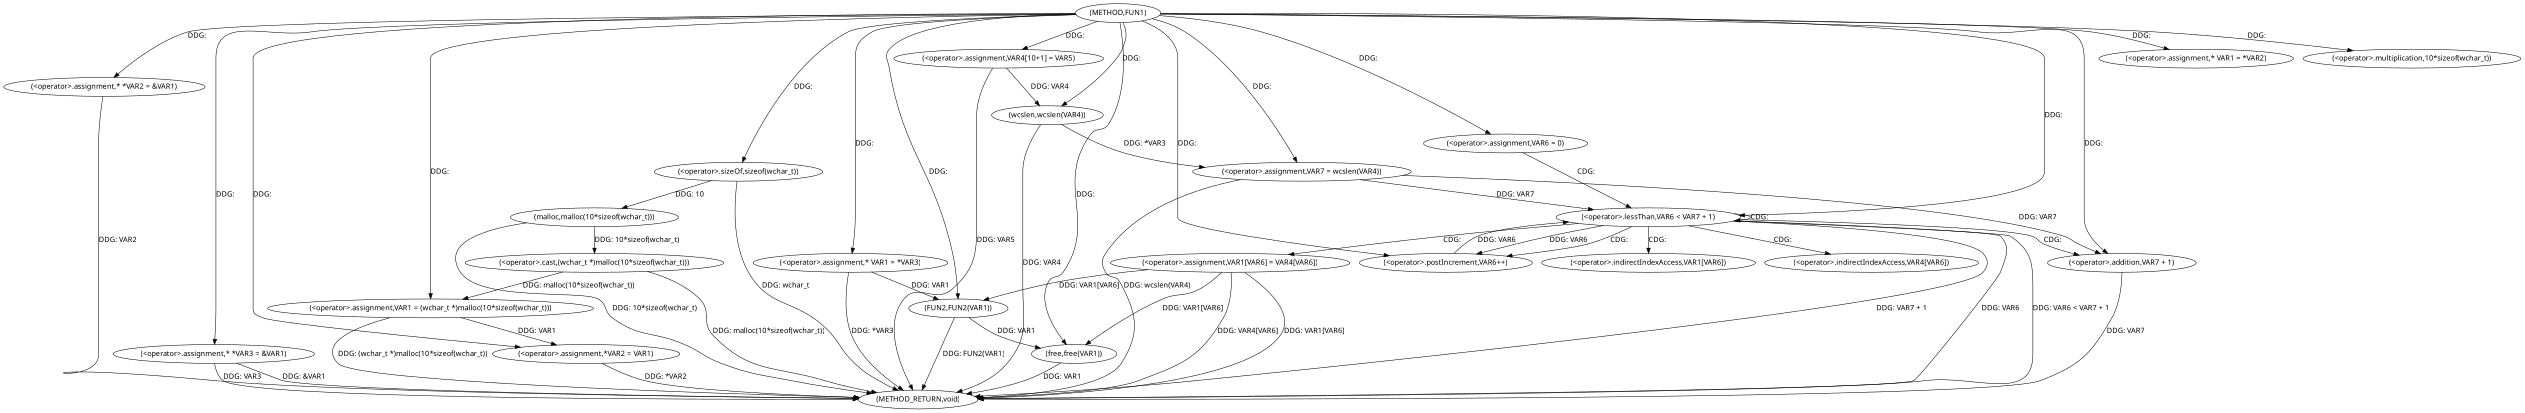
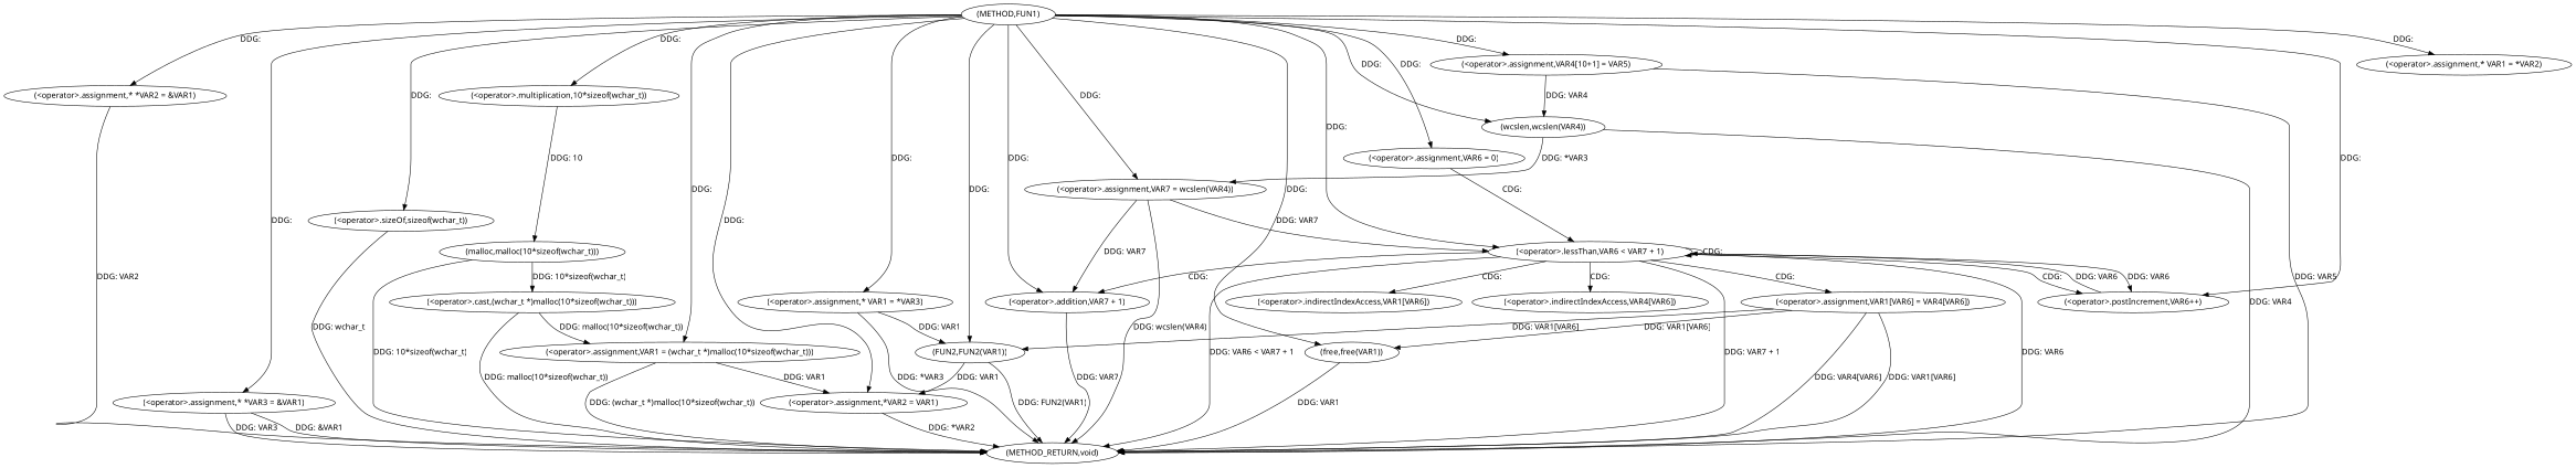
  digraph {
    fontname="Noto Sans"
    node [fontname="Noto Sans"]
    edge [fontname="Noto Sans"]
    n1 [label="(METHOD,FUN1)"]
    n2 [label="(<operator>.assignment,* *VAR2 = &VAR1)"]
    n3 [label="(<operator>.assignment,* *VAR3 = &VAR1)"]
    n4 [label="(<operator>.assignment,* VAR1 = *VAR2)"]
    n5 [label="(<operator>.assignment,VAR1 = (wchar_t *)malloc(10*sizeof(wchar_t)))"]
    n6 [label="(<operator>.multiplication,10*sizeof(wchar_t))"]
    n7 [label="(<operator>.sizeOf,sizeof(wchar_t))"]
    n8 [label="(<operator>.assignment,*VAR2 = VAR1)"]
    n9 [label="(<operator>.assignment,* VAR1 = *VAR3)"]
    n10 [label="(<operator>.assignment,VAR4[10+1] = VAR5)"]
    n11 [label="(<operator>.assignment,VAR7 = wcslen(VAR4))"]
    n12 [label="(wcslen,wcslen(VAR4))"]
    n13 [label="(<operator>.assignment,VAR6 = 0)"]
    n14 [label="(<operator>.lessThan,VAR6 < VAR7 + 1)"]
    n15 [label="(<operator>.addition,VAR7 + 1)"]
    n16 [label="(<operator>.postIncrement,VAR6++)"]
    n17 [label="(FUN2,FUN2(VAR1))"]
    n18 [label="(free,free(VAR1))"]
    n19 [label="(METHOD_RETURN,void)"]
    n20 [label="(malloc,malloc(10*sizeof(wchar_t)))"]
    n21 [label="(<operator>.assignment,VAR1[VAR6] = VAR4[VAR6])"]
    n22 [label="(<operator>.indirectIndexAccess,VAR1[VAR6])"]
    n23 [label="(<operator>.indirectIndexAccess,VAR4[VAR6])"]
    n24 [label="(<operator>.cast,(wchar_t *)malloc(10*sizeof(wchar_t)))"]
    n1 -> n2 [label="DDG: "]
    n1 -> n3 [label="DDG: "]
    n1 -> n4 [label="DDG: "]
    n1 -> n5 [label="DDG: "]
    n1 -> n6 [label="DDG: "]
    n1 -> n7 [label="DDG: "]
    n1 -> n8 [label="DDG: "]
    n1 -> n9 [label="DDG: "]
    n1 -> n10 [label="DDG: "]
    n1 -> n11 [label="DDG: "]
    n1 -> n12 [label="DDG: "]
    n1 -> n13 [label="DDG: "]
    n1 -> n14 [label="DDG: "]
    n1 -> n15 [label="DDG: "]
    n1 -> n16 [label="DDG: "]
    n1 -> n17 [label="DDG: "]
    n1 -> n18 [label="DDG: "]
    n2 -> n19 [label="DDG: VAR2"]
    n3 -> n19 [label="DDG: VAR3"]
    n3 -> n19 [label="DDG: &VAR1"]
    n5 -> n8 [label="DDG: VAR1"]
    n5 -> n19 [label="DDG: (wchar_t *)malloc(10*sizeof(wchar_t))"]
-   n7 -> n20 [label="DDG: 10"]
+   n6 -> n20 [label="DDG: 10"]
    n7 -> n19 [label="DDG: wchar_t"]
    n8 -> n19 [label="DDG: *VAR2"]
    n9 -> n17 [label="DDG: VAR1"]
    n9 -> n19 [label="DDG: *VAR3"]
    n10 -> n12 [label="DDG: VAR4"]
    n10 -> n19 [label="DDG: VAR5"]
    n11 -> n14 [label="DDG: VAR7"]
    n11 -> n15 [label="DDG: VAR7"]
    n11 -> n19 [label="DDG: wcslen(VAR4)"]
    n12 -> n11 [label="DDG: *VAR3"]
    n12 -> n19 [label="DDG: VAR4"]
    n13 -> n14 [label="CDG: "]
    n14 -> n14 [label="CDG: "]
    n14 -> n15 [label="CDG: "]
    n14 -> n16 [label="DDG: VAR6"]
    n14 -> n16 [label="CDG: "]
    n14 -> n19 [label="DDG: VAR6"]
    n14 -> n19 [label="DDG: VAR6 < VAR7 + 1"]
    n14 -> n19 [label="DDG: VAR7 + 1"]
    n14 -> n21 [label="CDG: "]
    n14 -> n22 [label="CDG: "]
    n14 -> n23 [label="CDG: "]
    n15 -> n19 [label="DDG: VAR7"]
    n16 -> n14 [label="DDG: VAR6"]
-   n17 -> n18 [label="DDG: VAR1"]
+   n17 -> n8 [label="DDG: VAR1"]
    n17 -> n19 [label="DDG: FUN2(VAR1)"]
    n18 -> n19 [label="DDG: VAR1"]
    n20 -> n19 [label="DDG: 10*sizeof(wchar_t)"]
    n20 -> n24 [label="DDG: 10*sizeof(wchar_t)"]
    n21 -> n17 [label="DDG: VAR1[VAR6]"]
    n21 -> n18 [label="DDG: VAR1[VAR6]"]
    n21 -> n19 [label="DDG: VAR4[VAR6]"]
    n21 -> n19 [label="DDG: VAR1[VAR6]"]
    n24 -> n5 [label="DDG: malloc(10*sizeof(wchar_t))"]
    n24 -> n19 [label="DDG: malloc(10*sizeof(wchar_t))"]
  }
